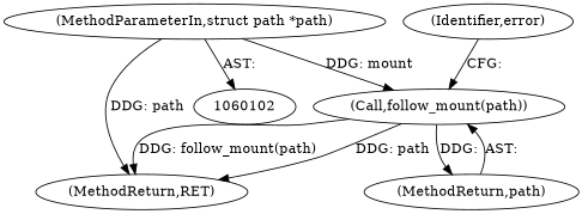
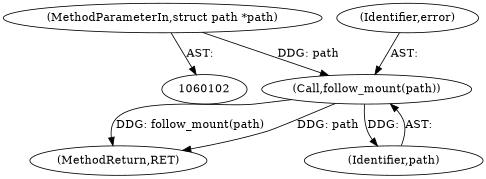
  digraph {
    n1 [label="(Call,follow_mount(path))"]
    n2 [label="(MethodReturn,RET)"]
-   n3 [label="(MethodReturn,path)"]
+   n3 [label="(Identifier,path)"]
    n4 [label="(MethodParameterIn,struct path *path)"]
    n5 [label=1060102]
    n6 [label="(Identifier,error)"]
    n1 -> n2 [label="DDG: path"]
    n1 -> n2 [label="DDG: follow_mount(path)"]
    n1 -> n3 [label="DDG: "]
    n3 -> n1 [label="AST: "]
-   n4 -> n1 [label="DDG: mount"]
-   n4 -> n2 [label="DDG: path"]
+   n4 -> n1 [label="DDG: path"]
    n4 -> n5 [label="AST: "]
-   n6 -> n1 [label="CFG: "]
+   n6 -> n1 [label="AST: "]
  }
